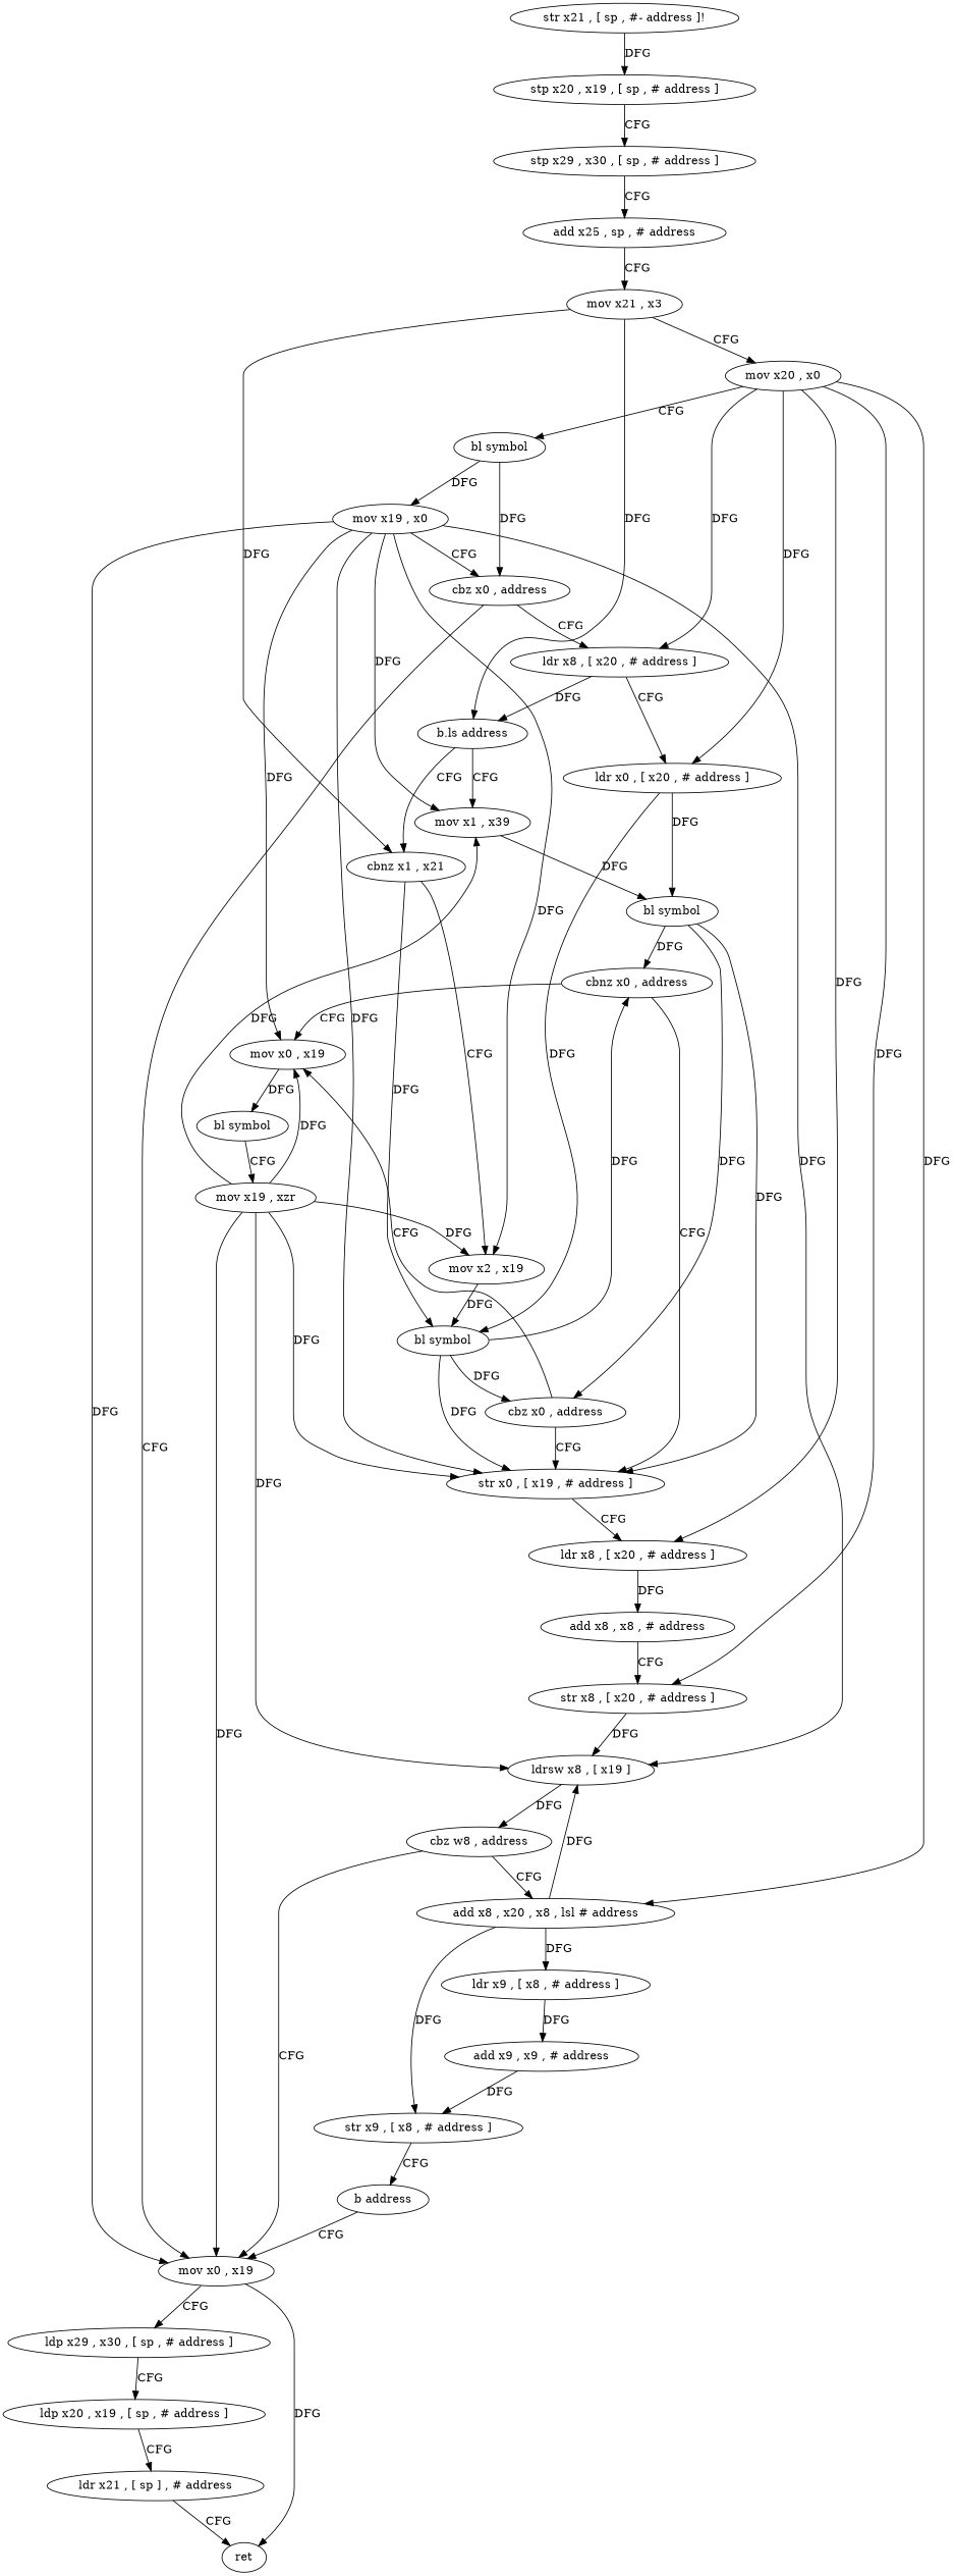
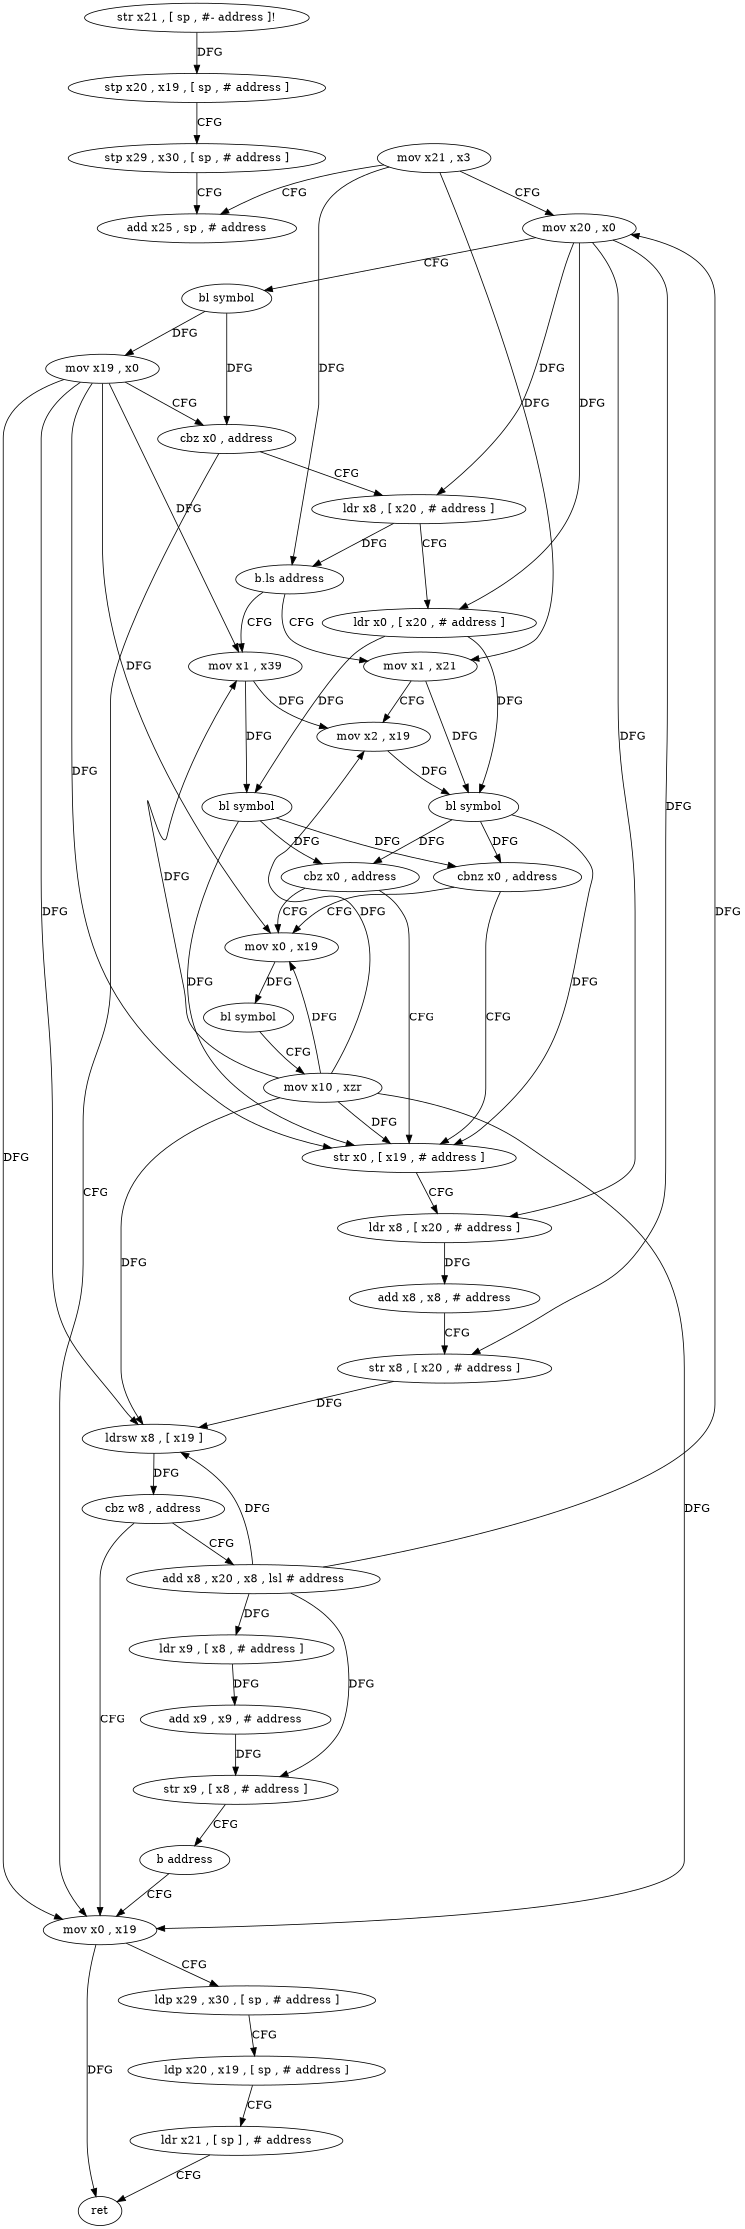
  digraph {
    n1 [label="str x21 , [ sp , #- address ]!"]
    n2 [label="stp x20 , x19 , [ sp , # address ]"]
    n3 [label="stp x29 , x30 , [ sp , # address ]"]
    n4 [label="add x25 , sp , # address"]
    n5 [label="mov x21 , x3"]
    n6 [label="mov x20 , x0"]
    n7 [label="b.ls address"]
-   n8 [label="cbnz x1 , x21"]
+   n8 [label="mov x1 , x21"]
    n9 [label="bl symbol"]
    n10 [label="ldr x8 , [ x20 , # address ]"]
    n11 [label="ldr x0 , [ x20 , # address ]"]
    n12 [label="ldr x8 , [ x20 , # address ]"]
    n13 [label="str x8 , [ x20 , # address ]"]
    n14 [label="add x8 , x20 , x8 , lsl # address"]
    n15 [label="mov x1 , x39"]
    n16 [label="mov x2 , x19"]
    n17 [label="bl symbol"]
    n18 [label="mov x19 , x0"]
    n19 [label="cbz x0 , address"]
    n20 [label="bl symbol"]
    n21 [label="add x8 , x8 , # address"]
    n22 [label="ldrsw x8 , [ x19 ]"]
    n23 [label="ldr x9 , [ x8 , # address ]"]
    n24 [label="str x9 , [ x8 , # address ]"]
    n25 [label="mov x0 , x19"]
    n26 [label="str x0 , [ x19 , # address ]"]
    n27 [label="mov x0 , x19"]
    n28 [label="ldp x29 , x30 , [ sp , # address ]"]
    n29 [label=ret]
    n30 [label="bl symbol"]
    n31 [label="cbz w8 , address"]
    n32 [label="ldp x20 , x19 , [ sp , # address ]"]
    n33 [label="ldr x21 , [ sp ] , # address"]
    n34 [label="cbnz x0 , address"]
    n35 [label="cbz x0 , address"]
-   n36 [label="mov x19 , xzr"]
+   n36 [label="mov x10 , xzr"]
    n37 [label="add x9 , x9 , # address"]
    n38 [label="b address"]
    n1 -> n2 [label=DFG]
    n2 -> n3 [label=CFG]
    n3 -> n4 [label=CFG]
-   n4 -> n5 [label=CFG]
+   n5 -> n4 [label=CFG]
    n5 -> n6 [label=CFG]
    n5 -> n7 [label=DFG]
    n5 -> n8 [label=DFG]
    n6 -> n9 [label=CFG]
    n6 -> n10 [label=DFG]
    n6 -> n11 [label=DFG]
    n6 -> n12 [label=DFG]
    n6 -> n13 [label=DFG]
-   n6 -> n14 [label=DFG]
+   n14 -> n6 [label=DFG]
    n7 -> n8 [label=CFG]
    n7 -> n15 [label=CFG]
    n8 -> n16 [label=CFG]
    n8 -> n17 [label=DFG]
    n9 -> n18 [label=DFG]
    n9 -> n19 [label=DFG]
    n10 -> n7 [label=DFG]
    n10 -> n11 [label=CFG]
    n11 -> n17 [label=DFG]
    n11 -> n20 [label=DFG]
    n12 -> n21 [label=DFG]
    n13 -> n22 [label=DFG]
    n14 -> n22 [label=DFG]
    n14 -> n23 [label=DFG]
    n14 -> n24 [label=DFG]
    n15 -> n20 [label=DFG]
    n16 -> n17 [label=DFG]
    n17 -> n26 [label=DFG]
    n17 -> n34 [label=DFG]
    n17 -> n35 [label=DFG]
    n18 -> n15 [label=DFG]
-   n18 -> n16 [label=DFG]
+   n15 -> n16 [label=DFG]
    n18 -> n19 [label=CFG]
    n18 -> n22 [label=DFG]
    n18 -> n25 [label=DFG]
    n18 -> n26 [label=DFG]
    n18 -> n27 [label=DFG]
    n19 -> n10 [label=CFG]
    n19 -> n25 [label=CFG]
    n20 -> n26 [label=DFG]
    n20 -> n34 [label=DFG]
    n20 -> n35 [label=DFG]
    n21 -> n13 [label=CFG]
    n22 -> n31 [label=DFG]
    n23 -> n37 [label=DFG]
    n24 -> n38 [label=CFG]
    n25 -> n28 [label=CFG]
    n25 -> n29 [label=DFG]
    n26 -> n12 [label=CFG]
    n27 -> n30 [label=DFG]
    n28 -> n32 [label=CFG]
    n30 -> n36 [label=CFG]
    n31 -> n14 [label=CFG]
    n31 -> n25 [label=CFG]
    n32 -> n33 [label=CFG]
    n33 -> n29 [label=CFG]
    n34 -> n26 [label=CFG]
    n34 -> n27 [label=CFG]
    n35 -> n26 [label=CFG]
    n35 -> n27 [label=CFG]
    n36 -> n15 [label=DFG]
    n36 -> n16 [label=DFG]
    n36 -> n22 [label=DFG]
    n36 -> n25 [label=DFG]
    n36 -> n26 [label=DFG]
    n36 -> n27 [label=DFG]
    n37 -> n24 [label=DFG]
    n38 -> n25 [label=CFG]
  }
